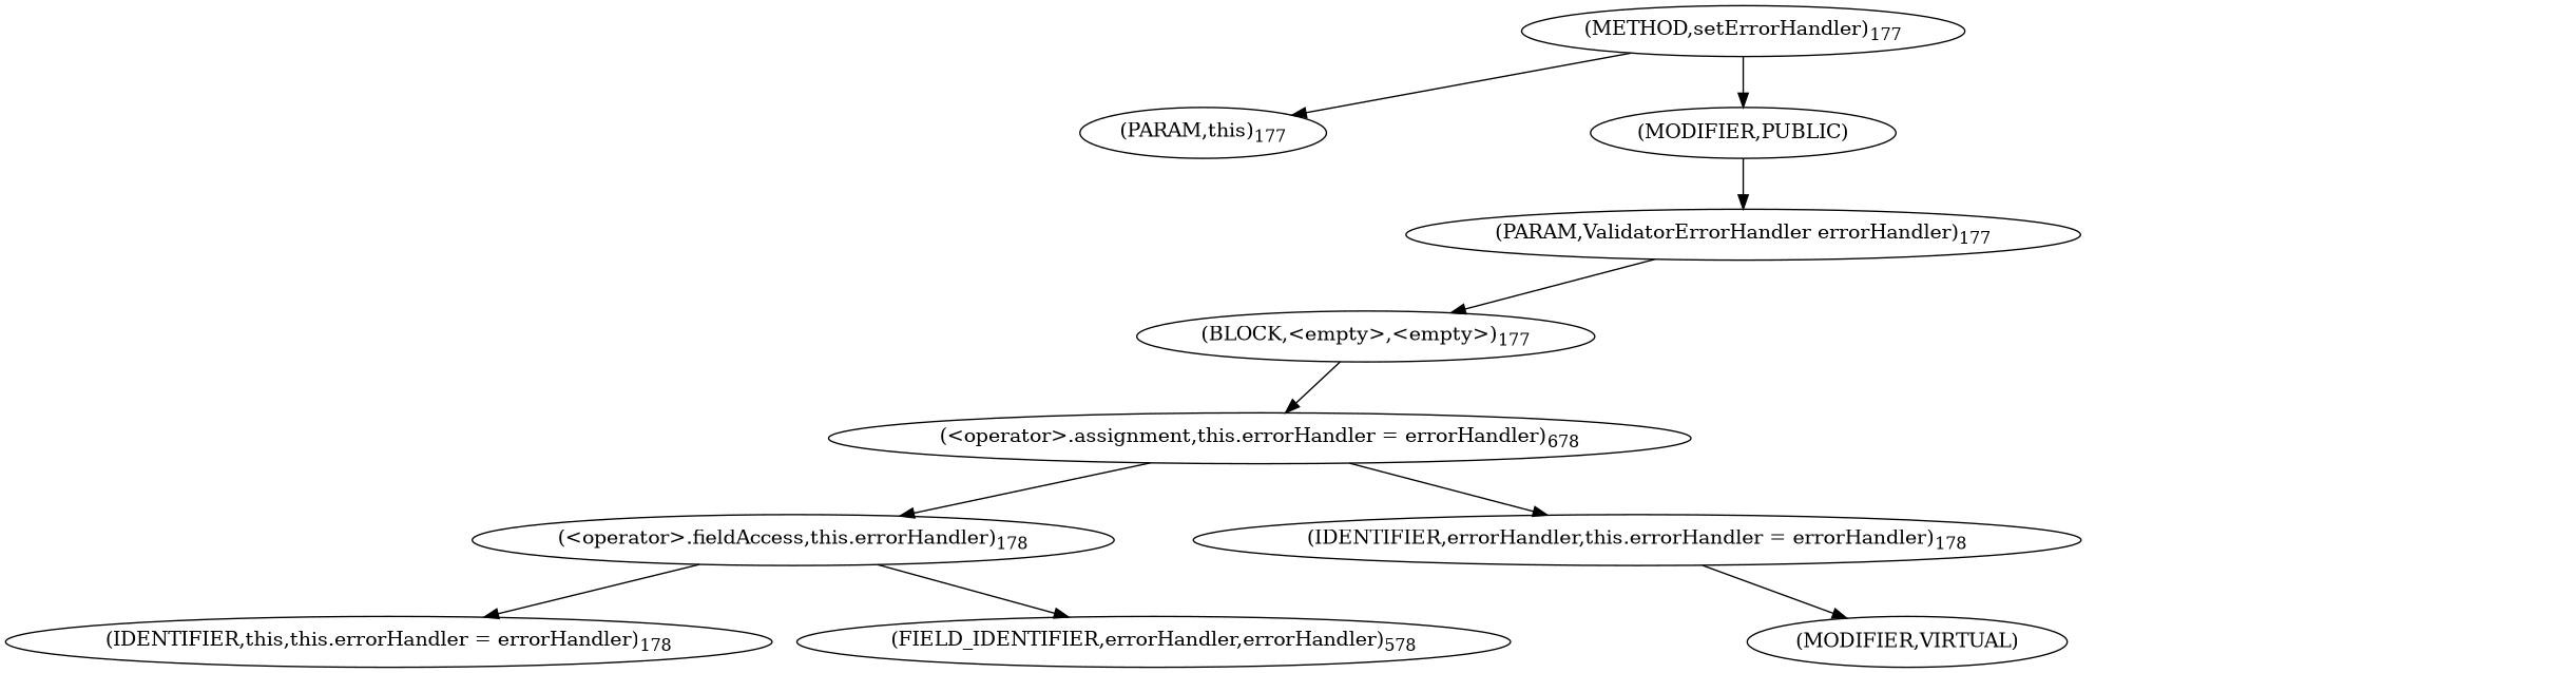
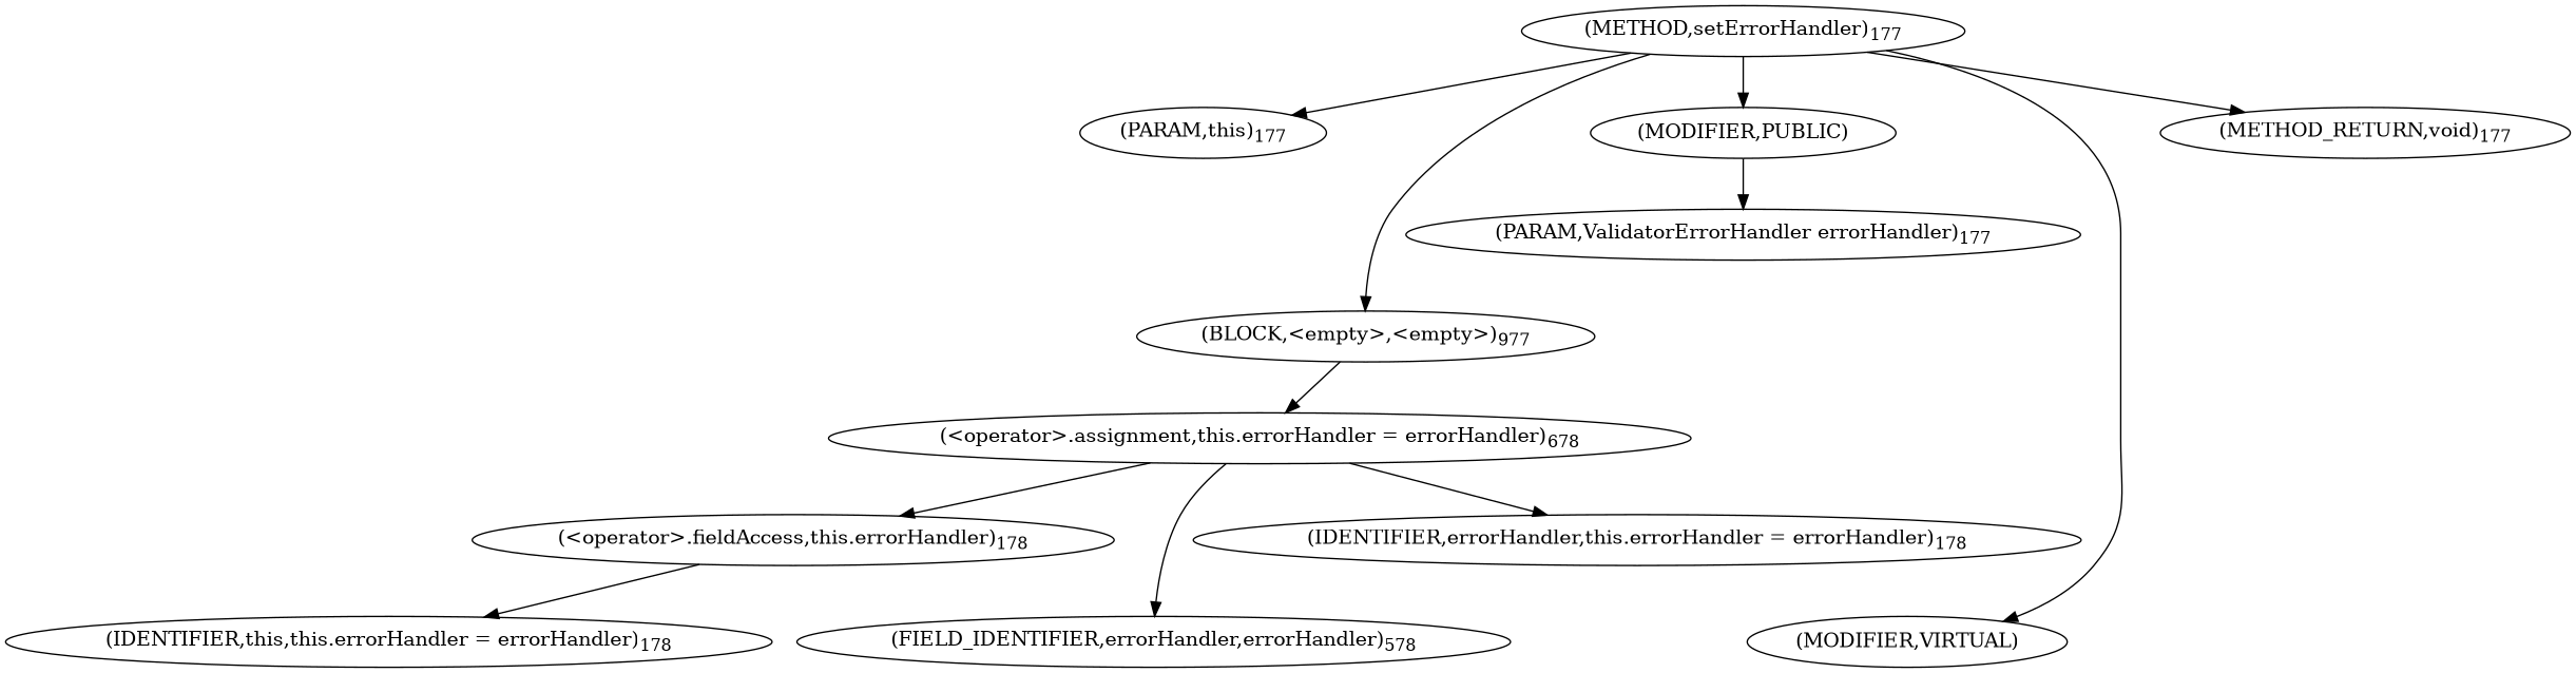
  digraph {
    n1 [label=<(METHOD,setErrorHandler)<SUB>177</SUB>>]
    n2 [label=<(PARAM,this)<SUB>177</SUB>>]
-   n3 [label=<(BLOCK,&lt;empty&gt;,&lt;empty&gt;)<SUB>177</SUB>>]
+   n3 [label=<(BLOCK,&lt;empty&gt;,&lt;empty&gt;)<SUB>977</SUB>>]
    n4 [label=<(MODIFIER,PUBLIC)>]
    n5 [label=<(MODIFIER,VIRTUAL)>]
+   n6 [label=<(METHOD_RETURN,void)<SUB>177</SUB>>]
    n7 [label=<(PARAM,ValidatorErrorHandler errorHandler)<SUB>177</SUB>>]
    n8 [label=<(&lt;operator&gt;.assignment,this.errorHandler = errorHandler)<SUB>678</SUB>>]
    n9 [label=<(&lt;operator&gt;.fieldAccess,this.errorHandler)<SUB>178</SUB>>]
    n10 [label=<(IDENTIFIER,errorHandler,this.errorHandler = errorHandler)<SUB>178</SUB>>]
    n11 [label=<(IDENTIFIER,this,this.errorHandler = errorHandler)<SUB>178</SUB>>]
    n12 [label=<(FIELD_IDENTIFIER,errorHandler,errorHandler)<SUB>578</SUB>>]
    n1 -> n2
-   n7 -> n3
+   n1 -> n3
    n1 -> n4
-   n10 -> n5
+   n1 -> n5
+   n1 -> n6
    n3 -> n8
    n4 -> n7
    n8 -> n9
    n8 -> n10
    n9 -> n11
-   n9 -> n12
+   n8 -> n12
  }
